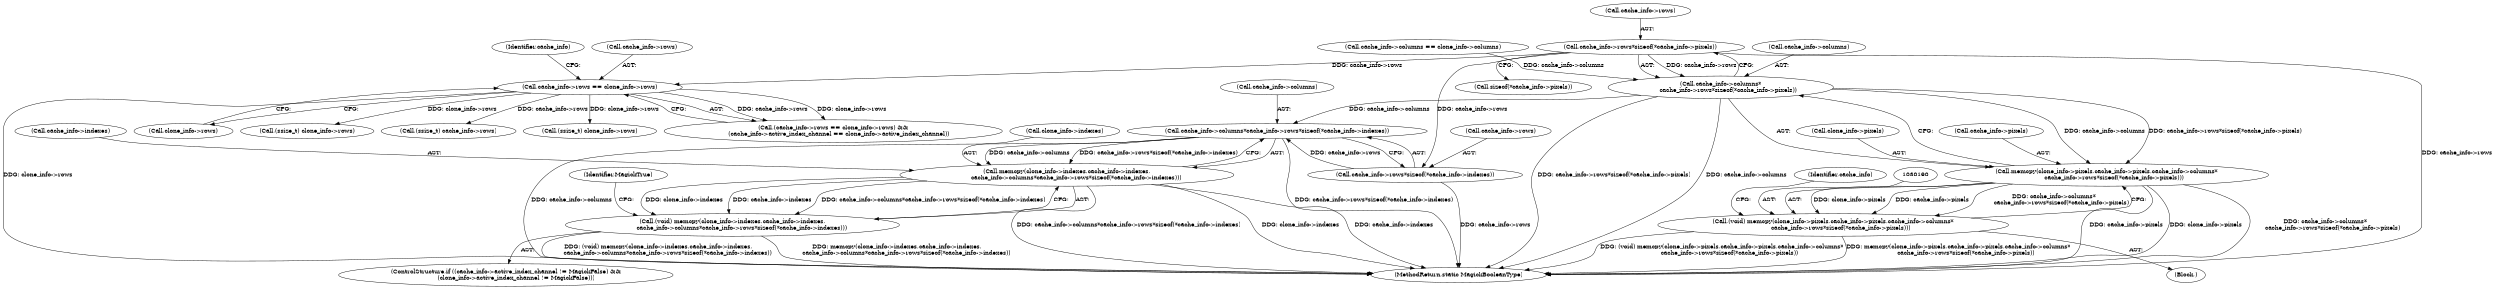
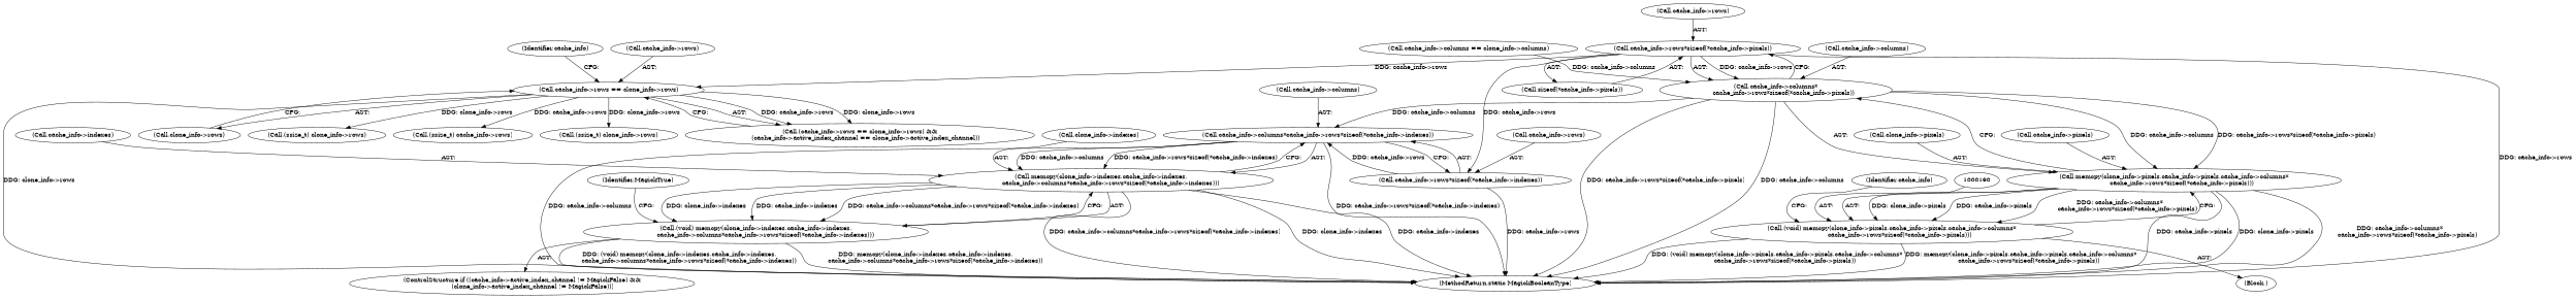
  digraph {
    n1 [label="(Call,cache_info->rows*sizeof(*cache_info->pixels))"]
    n2 [label="(Call,cache_info->columns*\n        cache_info->rows*sizeof(*cache_info->pixels))"]
    n3 [label="(Call,cache_info->rows*sizeof(*cache_info->indexes))"]
    n4 [label="(MethodReturn,static MagickBooleanType)"]
    n5 [label="(Call,sizeof(*cache_info->pixels))"]
    n6 [label="(Call,cache_info->rows == clone_info->rows)"]
    n7 [label="(Call,memcpy(clone_info->pixels,cache_info->pixels,cache_info->columns*\n        cache_info->rows*sizeof(*cache_info->pixels)))"]
    n8 [label="(Call,cache_info->columns*cache_info->rows*sizeof(*cache_info->indexes))"]
    n9 [label="(Call,clone_info->rows)"]
    n10 [label="(Call,(ssize_t) clone_info->rows)"]
    n11 [label="(Call,(ssize_t) cache_info->rows)"]
    n12 [label="(Call,(ssize_t) clone_info->rows)"]
    n13 [label="(Call,(cache_info->rows == clone_info->rows) &&\n      (cache_info->active_index_channel == clone_info->active_index_channel))"]
    n14 [label="(Call,(void) memcpy(clone_info->pixels,cache_info->pixels,cache_info->columns*\n        cache_info->rows*sizeof(*cache_info->pixels)))"]
    n15 [label="(Call,memcpy(clone_info->indexes,cache_info->indexes,\n          cache_info->columns*cache_info->rows*sizeof(*cache_info->indexes)))"]
    n16 [label="(Block,)"]
    n17 [label="(Call,(void) memcpy(clone_info->indexes,cache_info->indexes,\n          cache_info->columns*cache_info->rows*sizeof(*cache_info->indexes)))"]
    n18 [label="(ControlStructure,if ((cache_info->active_index_channel != MagickFalse) &&\n           (clone_info->active_index_channel != MagickFalse)))"]
    n19 [label="(Call,cache_info->columns)"]
    n20 [label="(Identifier,MagickTrue)"]
    n21 [label="(Call,cache_info->columns == clone_info->columns)"]
    n22 [label="(Call,cache_info->columns)"]
    n23 [label="(Call,cache_info->rows)"]
    n24 [label="(Identifier,cache_info)"]
    n25 [label="(Call,cache_info->rows)"]
    n26 [label="(Call,cache_info->rows)"]
    n27 [label="(Call,clone_info->pixels)"]
    n28 [label="(Identifier,cache_info)"]
    n29 [label="(Call,cache_info->indexes)"]
    n30 [label="(Call,cache_info->pixels)"]
    n31 [label="(Call,clone_info->indexes)"]
-   1000190 [label=1030190]
+   1000190
    n1 -> n2 [label="AST: "]
    n1 -> n2 [label="DDG: cache_info->rows"]
    n1 -> n3 [label="DDG: cache_info->rows"]
    n1 -> n4 [label="DDG: cache_info->rows"]
-   n1 -> n5 [label="CFG: "]
+   n1 -> n5 [label="AST: "]
    n1 -> n6 [label="DDG: cache_info->rows"]
    n2 -> n1 [label="CFG: "]
    n2 -> n4 [label="DDG: cache_info->columns"]
    n2 -> n4 [label="DDG: cache_info->rows*sizeof(*cache_info->pixels)"]
    n2 -> n7 [label="AST: "]
    n2 -> n7 [label="DDG: cache_info->columns"]
    n2 -> n7 [label="DDG: cache_info->rows*sizeof(*cache_info->pixels)"]
    n2 -> n8 [label="DDG: cache_info->columns"]
    n3 -> n4 [label="DDG: cache_info->rows"]
    n3 -> n8 [label="AST: "]
    n3 -> n8 [label="DDG: cache_info->rows"]
+   n5 -> n1 [label="AST: "]
    n6 -> n4 [label="DDG: clone_info->rows"]
-   n6 -> n9 [label="CFG: "]
+   n6 -> n9 [label="AST: "]
    n6 -> n10 [label="DDG: clone_info->rows"]
    n6 -> n11 [label="DDG: cache_info->rows"]
    n6 -> n12 [label="DDG: clone_info->rows"]
    n6 -> n13 [label="AST: "]
    n6 -> n13 [label="DDG: cache_info->rows"]
    n6 -> n13 [label="DDG: clone_info->rows"]
    n7 -> n2 [label="CFG: "]
    n7 -> n4 [label="DDG: cache_info->pixels"]
    n7 -> n4 [label="DDG: clone_info->pixels"]
    n7 -> n4 [label="DDG: cache_info->columns*\n        cache_info->rows*sizeof(*cache_info->pixels)"]
    n7 -> n14 [label="AST: "]
    n7 -> n14 [label="DDG: clone_info->pixels"]
    n7 -> n14 [label="DDG: cache_info->pixels"]
    n7 -> n14 [label="DDG: cache_info->columns*\n        cache_info->rows*sizeof(*cache_info->pixels)"]
    n8 -> n3 [label="CFG: "]
    n8 -> n4 [label="DDG: cache_info->columns"]
    n8 -> n4 [label="DDG: cache_info->rows*sizeof(*cache_info->indexes)"]
    n8 -> n15 [label="AST: "]
    n8 -> n15 [label="DDG: cache_info->columns"]
    n8 -> n15 [label="DDG: cache_info->rows*sizeof(*cache_info->indexes)"]
    n9 -> n6 [label="CFG: "]
    n13 -> n6 [label="CFG: "]
    n14 -> n4 [label="DDG: (void) memcpy(clone_info->pixels,cache_info->pixels,cache_info->columns*\n        cache_info->rows*sizeof(*cache_info->pixels))"]
    n14 -> n4 [label="DDG: memcpy(clone_info->pixels,cache_info->pixels,cache_info->columns*\n        cache_info->rows*sizeof(*cache_info->pixels))"]
    n14 -> n7 [label="CFG: "]
    n14 -> n16 [label="AST: "]
    n15 -> n4 [label="DDG: clone_info->indexes"]
    n15 -> n4 [label="DDG: cache_info->indexes"]
    n15 -> n4 [label="DDG: cache_info->columns*cache_info->rows*sizeof(*cache_info->indexes)"]
    n15 -> n8 [label="CFG: "]
    n15 -> n17 [label="AST: "]
    n15 -> n17 [label="DDG: clone_info->indexes"]
    n15 -> n17 [label="DDG: cache_info->indexes"]
    n15 -> n17 [label="DDG: cache_info->columns*cache_info->rows*sizeof(*cache_info->indexes)"]
    n17 -> n4 [label="DDG: memcpy(clone_info->indexes,cache_info->indexes,\n          cache_info->columns*cache_info->rows*sizeof(*cache_info->indexes))"]
    n17 -> n4 [label="DDG: (void) memcpy(clone_info->indexes,cache_info->indexes,\n          cache_info->columns*cache_info->rows*sizeof(*cache_info->indexes))"]
    n17 -> n15 [label="CFG: "]
    n17 -> n18 [label="AST: "]
    n19 -> n2 [label="AST: "]
    n20 -> n17 [label="CFG: "]
    n21 -> n2 [label="DDG: cache_info->columns"]
    n22 -> n8 [label="AST: "]
    n23 -> n6 [label="AST: "]
    n24 -> n14 [label="CFG: "]
    n25 -> n1 [label="AST: "]
    n26 -> n3 [label="AST: "]
    n27 -> n7 [label="AST: "]
    n28 -> n6 [label="CFG: "]
    n29 -> n15 [label="AST: "]
    n30 -> n7 [label="AST: "]
    n31 -> n15 [label="AST: "]
    1000190 -> n14 [label="AST: "]
  }
